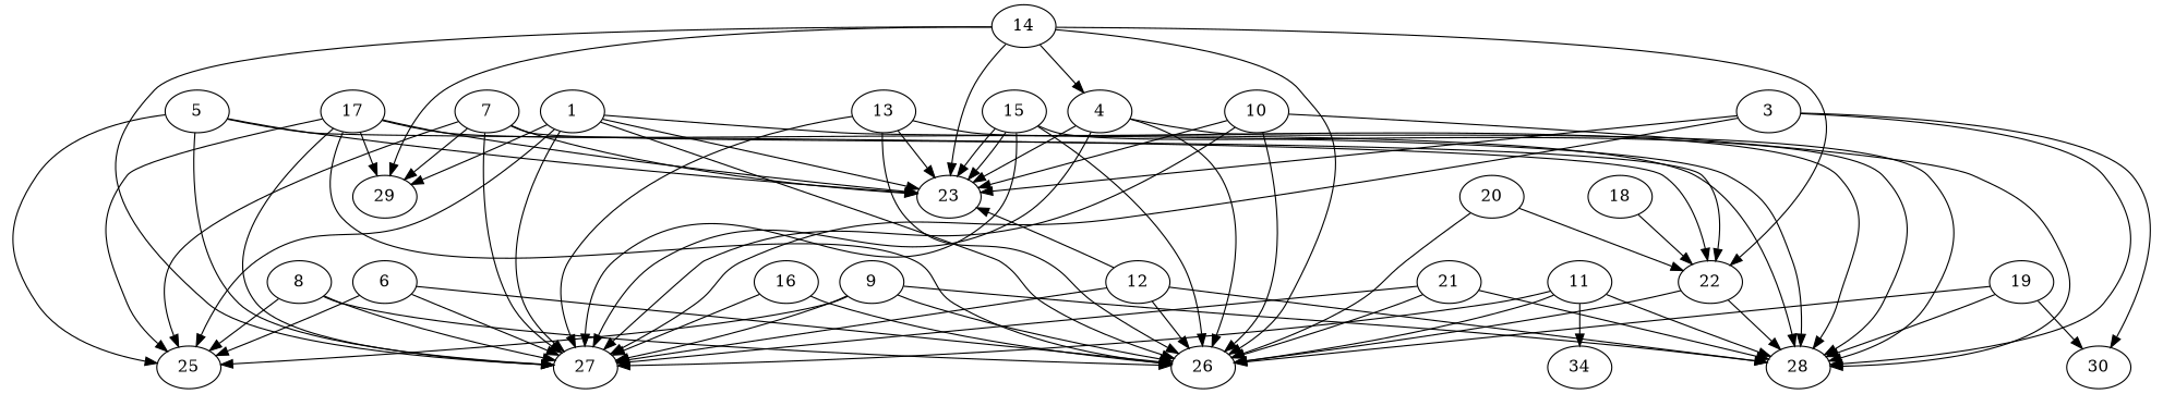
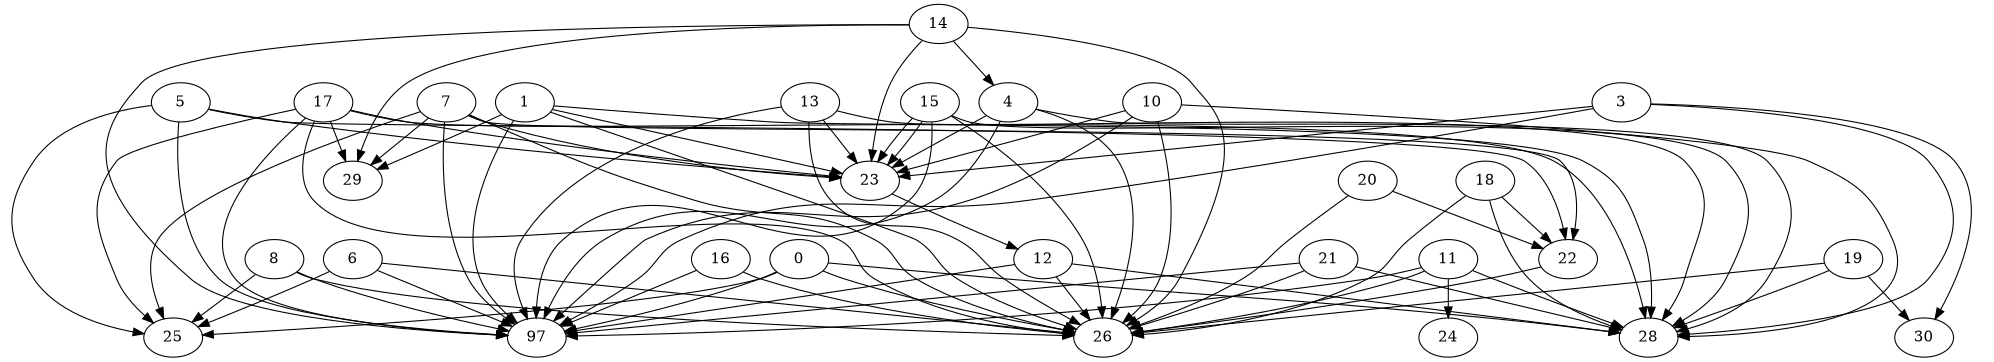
  digraph {
    node [alpha=0.20]
    1 [expect_size=49772544]
    23 [alpha=0.19 expect_size=16319488]
    25 [alpha=0.04 expect_size=29938688]
    26 [alpha=0.14 expect_size=31222784]
-   27 [alpha=0.00 expect_size=23401472]
+   27 [alpha=0.00 expect_size=23401472 label=97]
    28 [alpha=0.14 expect_size=6466560]
    29 [alpha=0.16 expect_size=6054912]
-   24 [alpha=0.15 expect_size=15687680 label=34]
+   24 [alpha=0.15 expect_size=15687680]
    3 [alpha=0.07 expect_size=23373824]
    30 [alpha=0.01 expect_size=40075264]
    4 [alpha=0.06 expect_size=19332096]
    5 [alpha=0.09 expect_size=36766720]
    22 [alpha=0.10 expect_size=22258688]
    6 [expect_size=6238208]
    7 [alpha=0.10 expect_size=45111296]
    8 [alpha=0.06 expect_size=21828608]
-   9 [alpha=0.02 expect_size=26843136]
+   9 [alpha=0.02 expect_size=26843136 label=0]
    10 [alpha=0.13 expect_size=11782144]
    11 [alpha=0.09 expect_size=16850944]
    12 [alpha=0.17 expect_size=15952896]
    13 [expect_size=17418240]
    14 [alpha=0.06 expect_size=32785408]
    15 [alpha=0.01 expect_size=46204928]
    16 [alpha=0.17 expect_size=21394432]
    17 [alpha=0.13 expect_size=20349952]
    18 [expect_size=44781568]
    19 [alpha=0.14 expect_size=12602368]
    20 [alpha=0.02 expect_size=17202176]
    21 [alpha=0.08 expect_size=47581184]
    1 -> 23
-   1 -> 25
    1 -> 26
    1 -> 27
    1 -> 28
    1 -> 29
    3 -> 23
    3 -> 27
    3 -> 28
    3 -> 30
    4 -> 23
    4 -> 26
    4 -> 27
    4 -> 28
    5 -> 23
    5 -> 25
    5 -> 27
    5 -> 22
    22 -> 26
    6 -> 25
    6 -> 26
    6 -> 27
    7 -> 23
    7 -> 25
+   7 -> 26
    7 -> 27
    7 -> 29
    7 -> 22
    8 -> 25
    8 -> 26
    8 -> 27
    9 -> 25
    9 -> 26
    9 -> 27
    9 -> 28
    10 -> 23
    10 -> 26
    10 -> 27
    10 -> 28
    11 -> 26
    11 -> 27
    11 -> 28
    11 -> 24
-   12 -> 23
+   23 -> 12
    12 -> 26
    12 -> 27
    12 -> 28
    13 -> 23
    13 -> 26
    13 -> 27
    13 -> 28
    14 -> 23
    14 -> 26
    14 -> 27
    14 -> 29
    14 -> 4
-   14 -> 22
    15 -> 23
    15 -> 23
    15 -> 26
    15 -> 27
    15 -> 28
    16 -> 26
    16 -> 27
    17 -> 23
    17 -> 25
    17 -> 26
    17 -> 27
    17 -> 28
    17 -> 29
-   22 -> 28
+   18 -> 26
+   18 -> 28
    18 -> 22
    19 -> 26
    19 -> 28
    19 -> 30
    20 -> 26
    20 -> 22
    21 -> 26
    21 -> 27
    21 -> 28
  }
